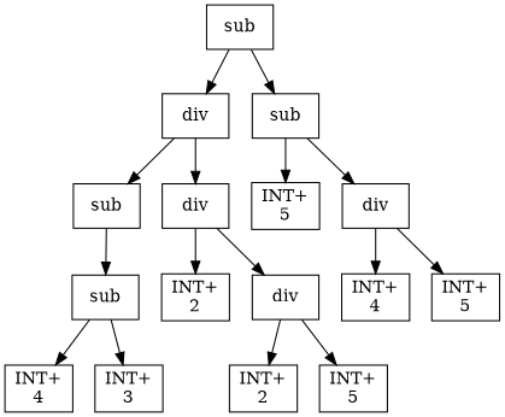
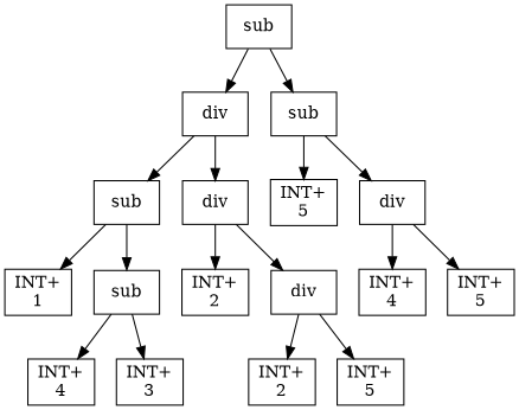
  digraph {
    node [shape=box]
    n1 [label=sub]
    n2 [label=div]
    n3 [label=sub]
    n4 [label=sub]
    n5 [label=div]
+   n6 [label="INT+\n1"]
    n7 [label=sub]
    n8 [label="INT+\n4"]
    n9 [label="INT+\n3"]
    n10 [label="INT+\n2"]
    n11 [label=div]
    n12 [label="INT+\n2"]
    n13 [label="INT+\n5"]
    n14 [label="INT+\n5"]
    n15 [label=div]
    n16 [label="INT+\n4"]
    n17 [label="INT+\n5"]
    n1 -> n2
    n1 -> n3
    n2 -> n4
    n2 -> n5
    n3 -> n14
    n3 -> n15
+   n4 -> n6
    n4 -> n7
    n5 -> n10
    n5 -> n11
    n7 -> n8
    n7 -> n9
    n11 -> n12
    n11 -> n13
    n15 -> n16
    n15 -> n17
  }
